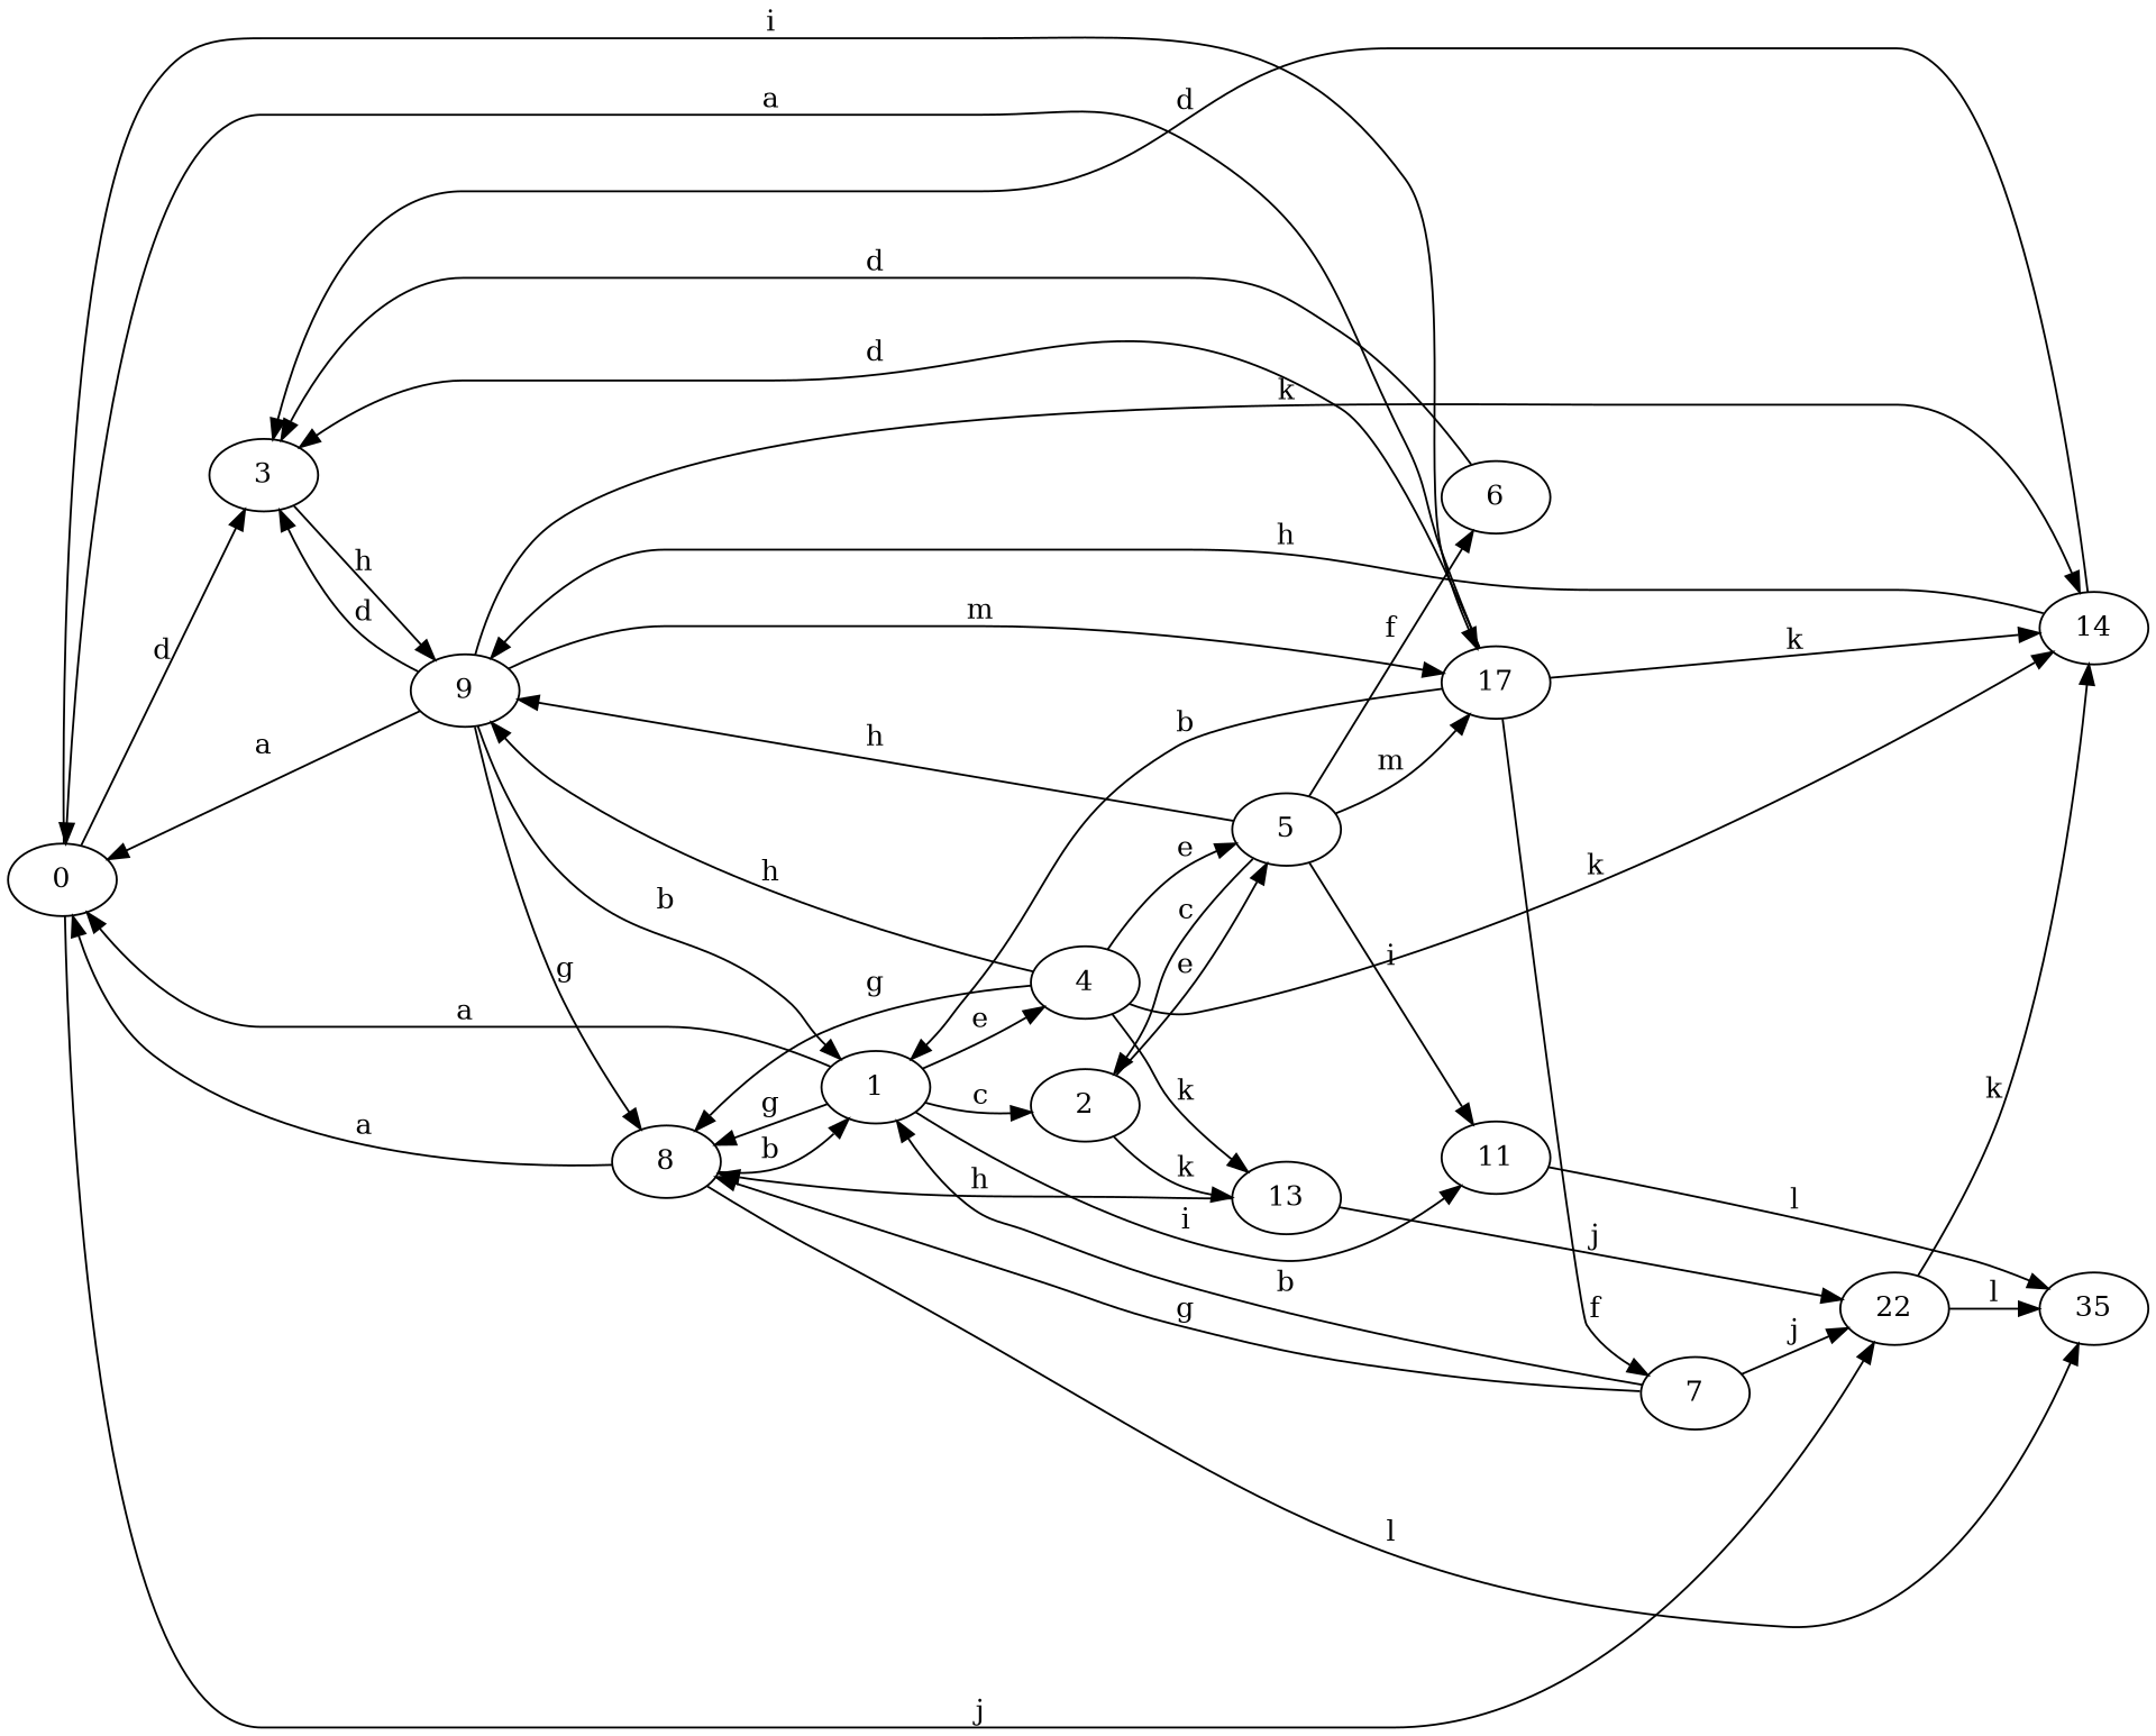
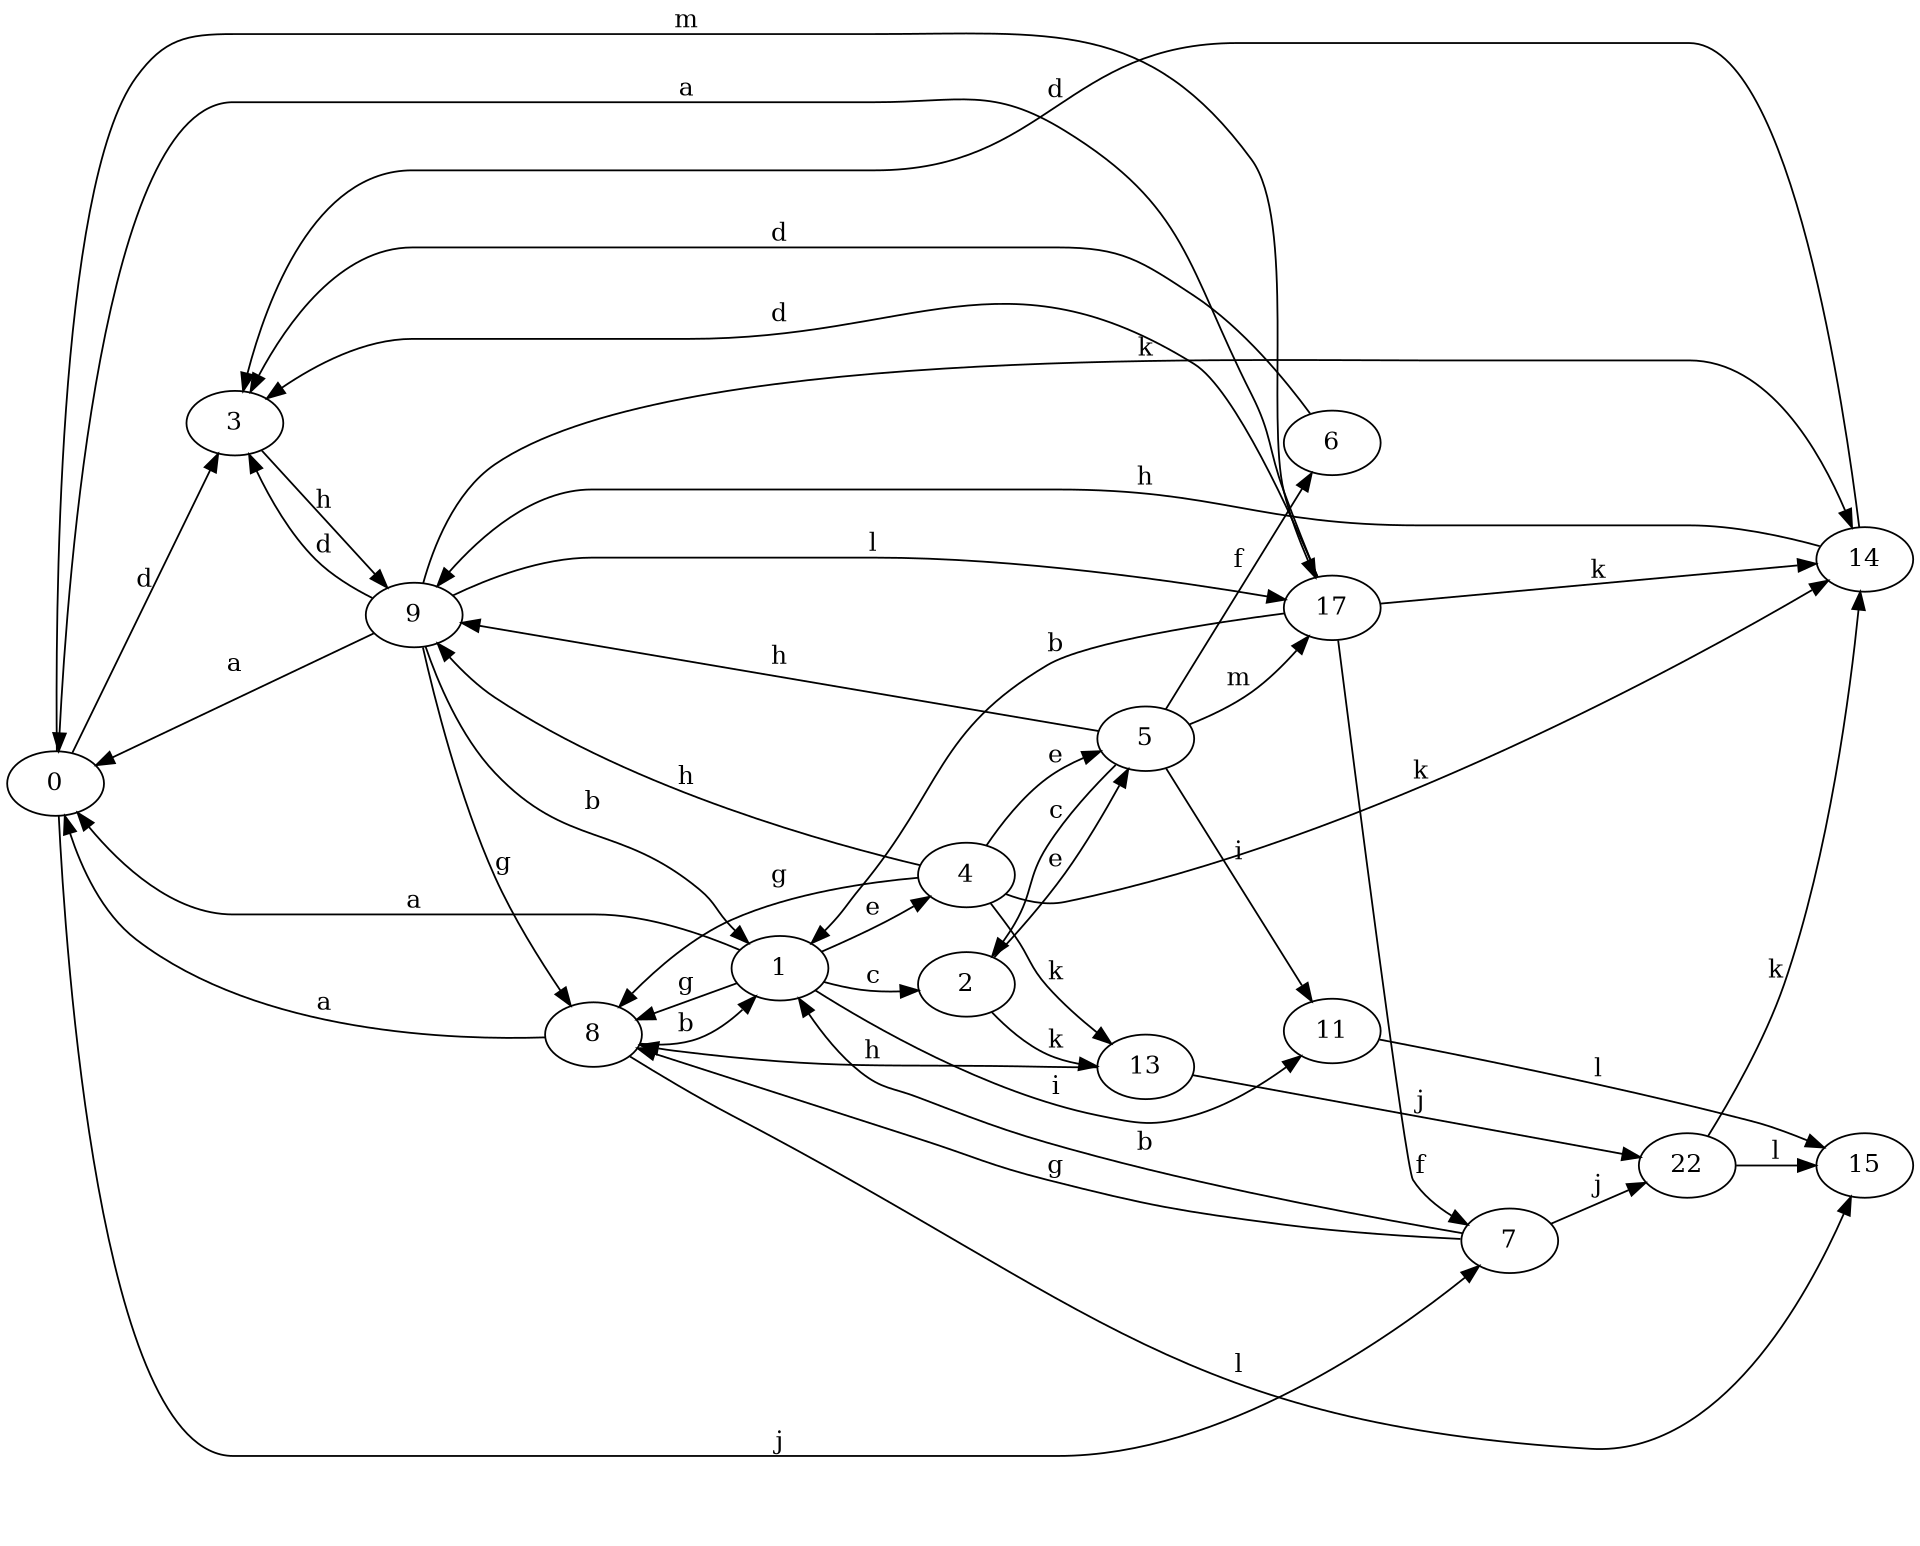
  strict digraph {
    rankdir=LR
    0
    3
    n3 [label=22]
    17
    9
    14
-   15 [label=35]
+   15
    1
    7
    2
    4
    8
    11
    5
    13
    6
    0 -> 3 [label=d]
-   0 -> n3 [label=j]
-   0 -> 17 [label=i]
+   0 -> 7 [label=j]
+   0 -> 17 [label=m]
    3 -> 9 [label=h]
    n3 -> 14 [label=k]
    n3 -> 15 [label=l]
    17 -> 0 [label=a]
    17 -> 3 [label=d]
    17 -> 14 [label=k]
    17 -> 1 [label=b]
    17 -> 7 [label=f]
    9 -> 0 [label=a]
    9 -> 3 [label=d]
-   9 -> 17 [label=m]
+   9 -> 17 [label=l]
    9 -> 14 [label=k]
    9 -> 1 [label=b]
    9 -> 8 [label=g]
    14 -> 3 [label=d]
    14 -> 9 [label=h]
    1 -> 0 [label=a]
    1 -> 2 [label=c]
    1 -> 4 [label=e]
    1 -> 8 [label=g]
    1 -> 11 [label=i]
    7 -> n3 [label=j]
    7 -> 1 [label=b]
    7 -> 8 [label=g]
    2 -> 5 [label=e]
    2 -> 13 [label=k]
    4 -> 9 [label=h]
    4 -> 14 [label=k]
    4 -> 8 [label=g]
    4 -> 5 [label=e]
    4 -> 13 [label=k]
    8 -> 0 [label=a]
    8 -> 15 [label=l]
    8 -> 1 [label=b]
    11 -> 15 [label=l]
    5 -> 17 [label=m]
    5 -> 9 [label=h]
    5 -> 2 [label=c]
    5 -> 11 [label=i]
    5 -> 6 [label=f]
    13 -> n3 [label=j]
    13 -> 8 [label=h]
    6 -> 3 [label=d]
  }
